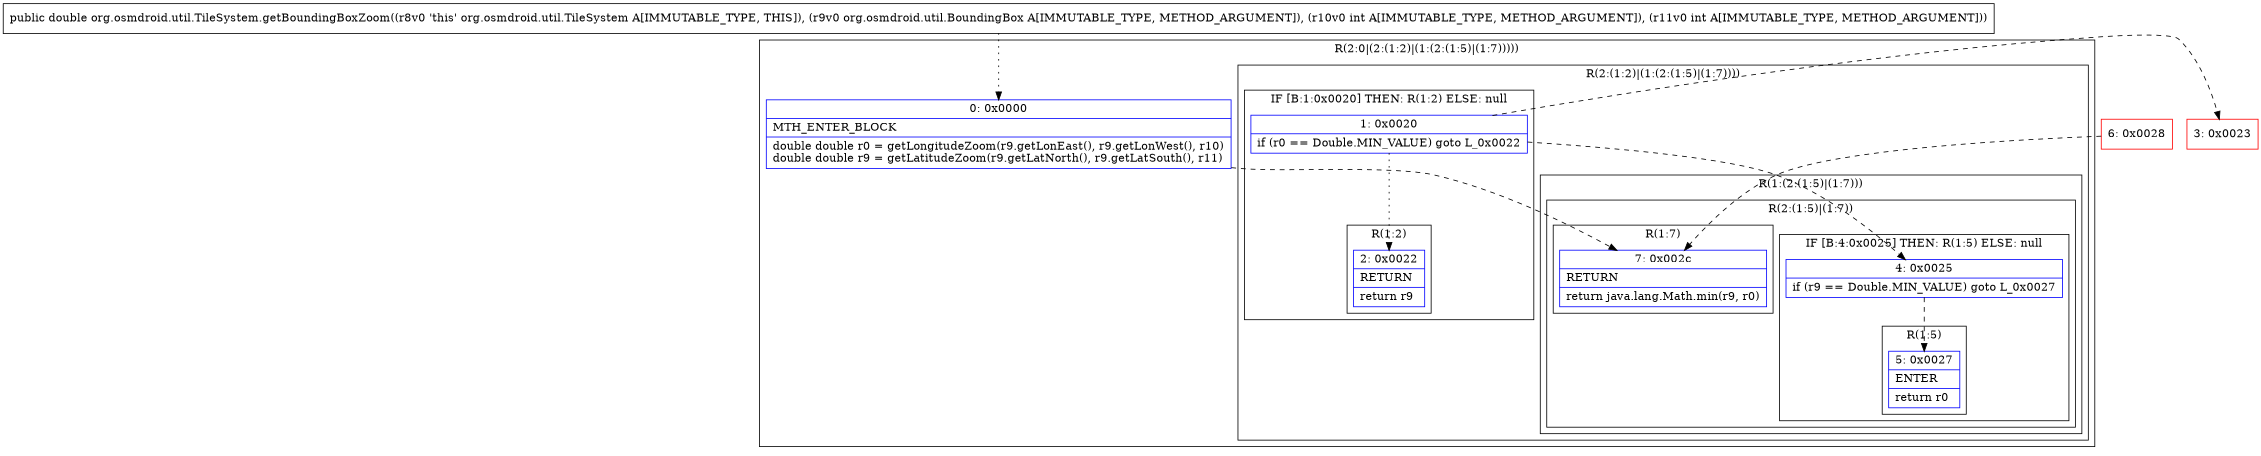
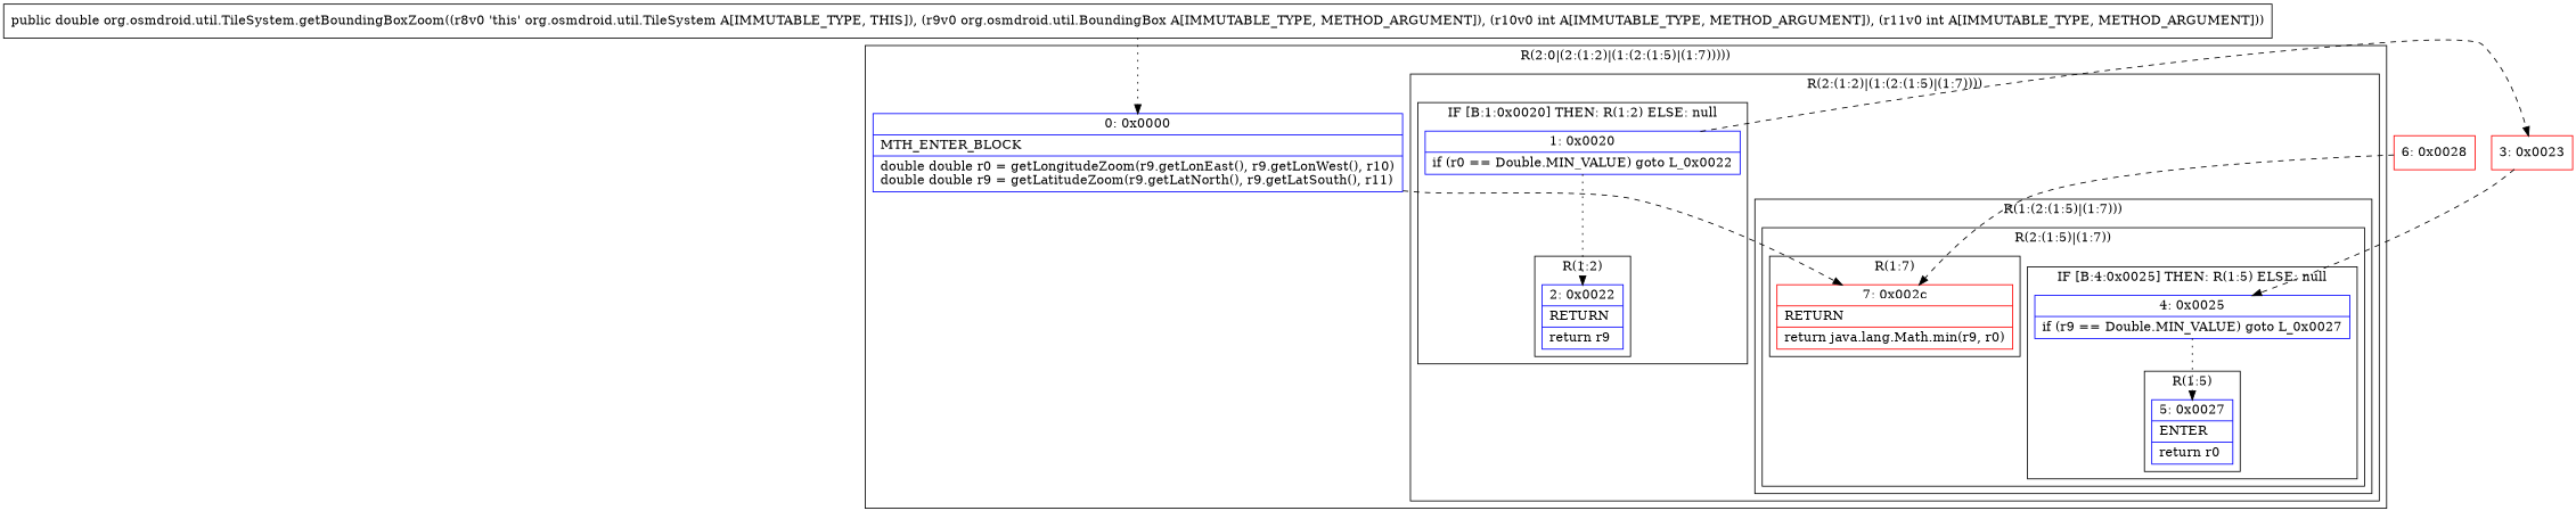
  digraph {
    node [color=blue shape=record]
    edge [style=dashed]
    n1 [label="{2\:\ 0x0022|RETURN\l|return r9\l}"]
    n2 [label="{1\:\ 0x0020|if (r0 == Double.MIN_VALUE) goto L_0x0022\l}"]
    n3 [label="{5\:\ 0x0027|ENTER\l|return r0\l}"]
    n4 [label="{4\:\ 0x0025|if (r9 == Double.MIN_VALUE) goto L_0x0027\l}"]
-   n5 [label="{7\:\ 0x002c|RETURN\l|return java.lang.Math.min(r9, r0)\l}"]
+   n5 [color=red label="{7\:\ 0x002c|RETURN\l|return java.lang.Math.min(r9, r0)\l}"]
    n6 [label="{0\:\ 0x0000|MTH_ENTER_BLOCK\l|double double r0 = getLongitudeZoom(r9.getLonEast(), r9.getLonWest(), r10)\ldouble double r9 = getLatitudeZoom(r9.getLatNorth(), r9.getLatSouth(), r11)\l}"]
    n7 [color=red label="{3\:\ 0x0023}"]
    n8 [color=red label="{6\:\ 0x0028}"]
    n9 [label="{public double org.osmdroid.util.TileSystem.getBoundingBoxZoom((r8v0 'this' org.osmdroid.util.TileSystem A[IMMUTABLE_TYPE, THIS]), (r9v0 org.osmdroid.util.BoundingBox A[IMMUTABLE_TYPE, METHOD_ARGUMENT]), (r10v0 int A[IMMUTABLE_TYPE, METHOD_ARGUMENT]), (r11v0 int A[IMMUTABLE_TYPE, METHOD_ARGUMENT])) }" color=""]
    subgraph cluster_1 {
      label="R(2:0|(2:(1:2)|(1:(2:(1:5)|(1:7)))))"
      n6
      subgraph cluster_2 {
        label="R(2:(1:2)|(1:(2:(1:5)|(1:7))))"
        subgraph cluster_3 {
          label="IF [B:1:0x0020] THEN: R(1:2) ELSE: null"
          n2
          subgraph cluster_4 {
            label="R(1:2)"
            n1
          }
        }
        subgraph cluster_5 {
          label="R(1:(2:(1:5)|(1:7)))"
          subgraph cluster_6 {
            label="R(2:(1:5)|(1:7))"
            subgraph cluster_7 {
              label="IF [B:4:0x0025] THEN: R(1:5) ELSE: null"
              n4
              subgraph cluster_8 {
                label="R(1:5)"
                n3
              }
            }
            subgraph cluster_9 {
              label="R(1:7)"
              n5
            }
          }
        }
      }
    }
    n2 -> n1 [style=dotted]
    n2 -> n7
-   n4 -> n3
+   n4 -> n3 [style=dotted]
    n6 -> n5
-   n2 -> n4
+   n7 -> n4
    n8 -> n5
    n9 -> n6 [style=dotted]
  }
